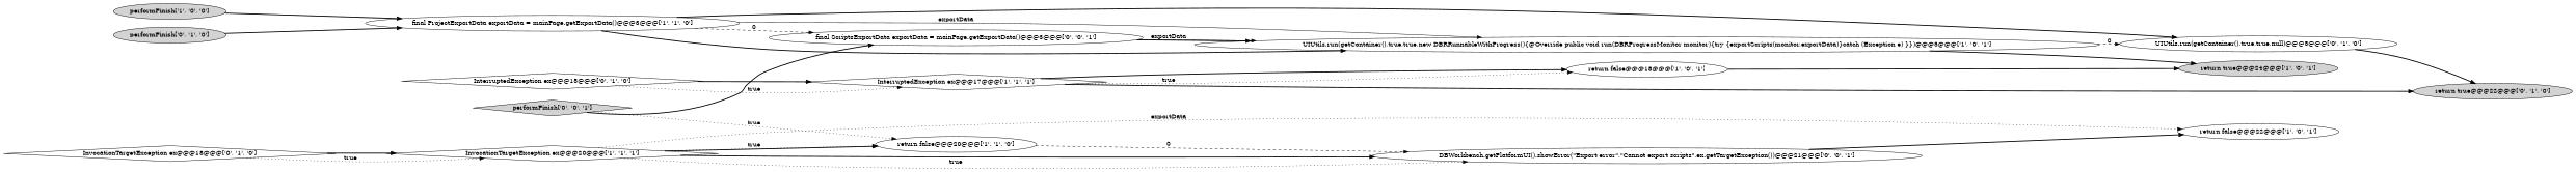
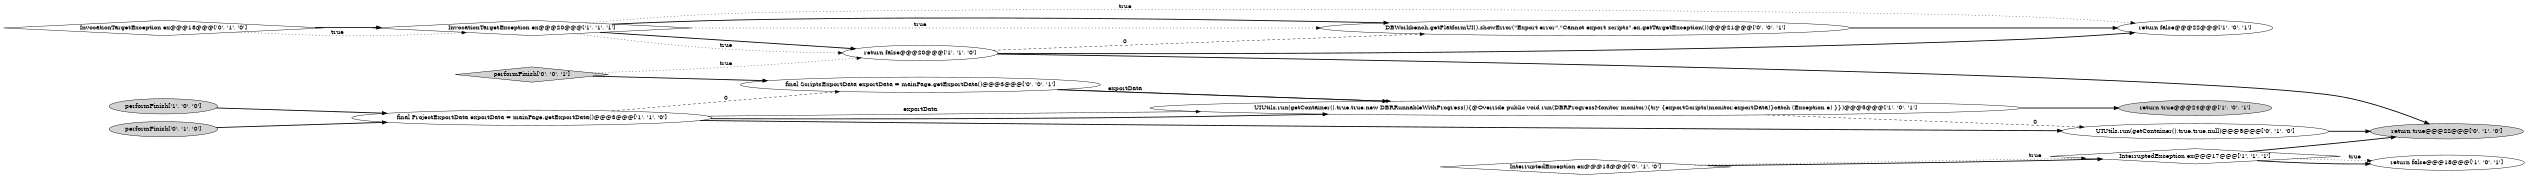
  digraph {
    rankdir=LR
    node [fillcolor=white shape=ellipse style=filled]
    edge [style=bold]
    n1 [fillcolor=lightgray label="performFinish['0', '0', '1']" shape=diamond]
    n2 [label="final ScriptsExportData exportData = mainPage.getExportData()@@@3@@@['0', '0', '1']"]
    n3 [label="return false@@@20@@@['1', '1', '0']"]
    n4 [label="UIUtils.run(getContainer(),true,true,new DBRRunnableWithProgress(){@Override public void run(DBRProgressMonitor monitor){try {exportScripts(monitor,exportData)}catch (Exception e) }})@@@5@@@['1', '0', '1']"]
    n5 [fillcolor=lightgray label="performFinish['1', '0', '0']"]
    n6 [label="final ProjectExportData exportData = mainPage.getExportData()@@@3@@@['1', '1', '0']"]
    n7 [label="UIUtils.run(getContainer(),true,true,null)@@@5@@@['0', '1', '0']"]
    n8 [label="return false@@@18@@@['1', '0', '1']"]
    n9 [fillcolor=lightgray label="return true@@@24@@@['1', '0', '1']"]
    n10 [fillcolor=lightgray label="performFinish['0', '1', '0']"]
    n11 [fillcolor=lightgray label="return true@@@22@@@['0', '1', '0']"]
    n12 [label="DBWorkbench.getPlatformUI().showError(\"Export error\",\"Cannot export scripts\",ex.getTargetException())@@@21@@@['0', '0', '1']"]
    n13 [label="return false@@@22@@@['1', '0', '1']"]
    n14 [label="InterruptedException ex@@@15@@@['0', '1', '0']" shape=diamond]
    n15 [label="InterruptedException ex@@@17@@@['1', '1', '1']" shape=diamond]
    n16 [label="InvocationTargetException ex@@@20@@@['1', '1', '1']" shape=diamond]
    n17 [label="InvocationTargetException ex@@@18@@@['0', '1', '0']" shape=diamond]
    n1 -> n2
    n1 -> n3 [label=true style=dotted]
    n2 -> n4
    n2 -> n4 [label=exportData style=solid]
+   n3 -> n11
    n3 -> n12 [label=0 style=dashed]
+   n3 -> n13
    n4 -> n7 [label=0 style=dashed]
    n4 -> n9
    n5 -> n6
    n6 -> n2 [label=0 style=dashed]
    n6 -> n4 [label=exportData style=solid]
    n6 -> n4
    n6 -> n7
    n7 -> n11
-   n8 -> n9
    n10 -> n6
    n12 -> n13
    n14 -> n15 [label=true style=dotted]
    n14 -> n15
    n15 -> n8
    n15 -> n8 [label=true style=dotted]
    n15 -> n11
    n16 -> n3
    n16 -> n3 [label=true style=dotted]
    n16 -> n12
    n16 -> n12 [label=true style=dotted]
-   n16 -> n13 [label=exportData style=dotted]
+   n16 -> n13 [label=true style=dotted]
    n17 -> n16
    n17 -> n16 [label=true style=dotted]
  }
